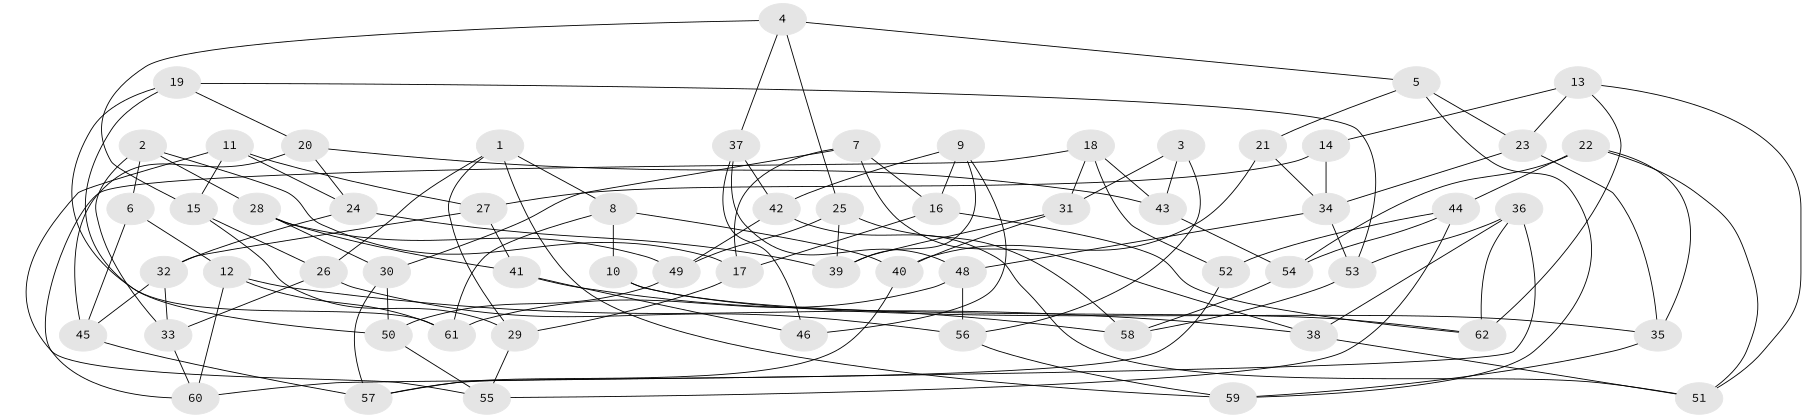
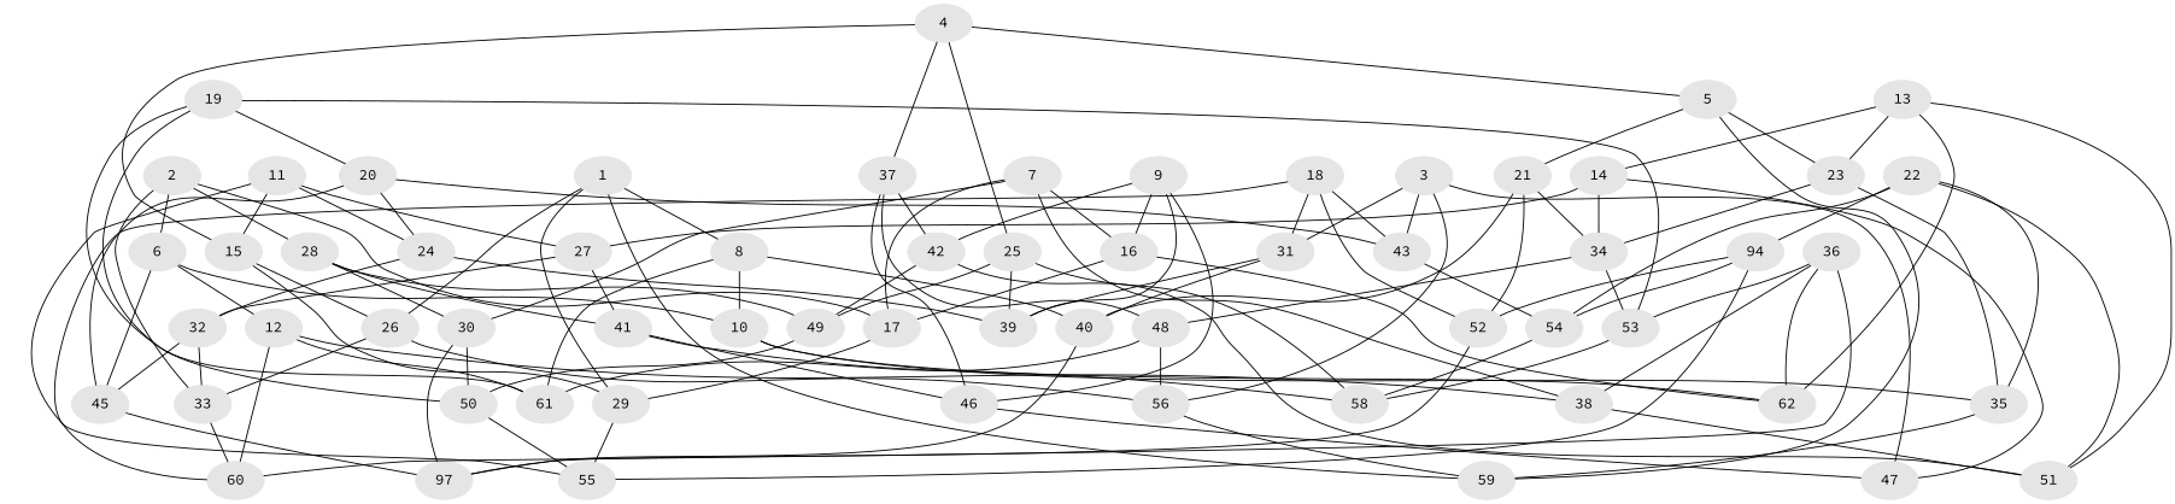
  graph {
    fontname="Source Code Pro"
    node [color=gray90 fontname="Source Code Pro" style=filled]
    edge [fontname="Source Code Pro"]
    1
    8
    26
    29
    59
    10
    40
    61
    33
    56
    55
    2
    6
    17
    28
    12
    45
    30
    49
    41
    60
    3
    31
    43
+   47
    39
    54
    4
    5
    15
    25
    37
    21
    23
    58
    42
    46
    48
    34
    52
    35
    62
    38
-   57
+   57 [label=97]
    7
    16
    50
    51
    9
    11
    24
    27
    32
    13
    14
    53
    18
    19
    20
    22
-   44
+   44 [label=94]
    36
    1 -- 8
    1 -- 26
    1 -- 29
    1 -- 59
    8 -- 10
    8 -- 40
    8 -- 61
    26 -- 33
    26 -- 56
    29 -- 55
    10 -- 35
    10 -- 62
    40 -- 57
    33 -- 60
    56 -- 59
    2 -- 33
    2 -- 6
    2 -- 17
    2 -- 28
+   6 -- 10
    6 -- 12
    6 -- 45
    17 -- 29
    28 -- 30
    28 -- 49
    28 -- 41
    12 -- 61
    12 -- 60
    12 -- 38
    45 -- 57
    30 -- 57
    30 -- 50
    49 -- 50
    41 -- 58
    41 -- 46
    3 -- 56
    3 -- 31
    3 -- 43
+   3 -- 47
    31 -- 40
    31 -- 39
    43 -- 54
    54 -- 58
    4 -- 5
    4 -- 15
    4 -- 25
    4 -- 37
    5 -- 59
    5 -- 21
    5 -- 23
    15 -- 26
    15 -- 29
    25 -- 49
    25 -- 39
    25 -- 58
    37 -- 42
    37 -- 46
    37 -- 48
    21 -- 40
    21 -- 34
+   21 -- 52
    23 -- 34
    23 -- 35
    42 -- 49
    42 -- 51
+   46 -- 47
    48 -- 61
    48 -- 56
    34 -- 48
    34 -- 53
    52 -- 57
    35 -- 59
    38 -- 51
    7 -- 17
    7 -- 30
    7 -- 38
    7 -- 16
    16 -- 17
    16 -- 62
    50 -- 55
    9 -- 39
    9 -- 42
    9 -- 46
    9 -- 16
    11 -- 55
    11 -- 15
    11 -- 24
    11 -- 27
    24 -- 39
    24 -- 32
    27 -- 41
    27 -- 32
    32 -- 33
    32 -- 45
    13 -- 23
    13 -- 62
    13 -- 51
    13 -- 14
+   14 -- 47
    14 -- 34
    14 -- 27
    53 -- 58
    18 -- 60
    18 -- 31
    18 -- 43
    18 -- 52
    19 -- 61
    19 -- 50
    19 -- 53
    19 -- 20
    20 -- 45
    20 -- 43
    20 -- 24
    22 -- 54
    22 -- 35
    22 -- 51
    22 -- 44
    44 -- 55
    44 -- 54
    44 -- 52
    36 -- 60
    36 -- 62
    36 -- 38
    36 -- 53
  }
